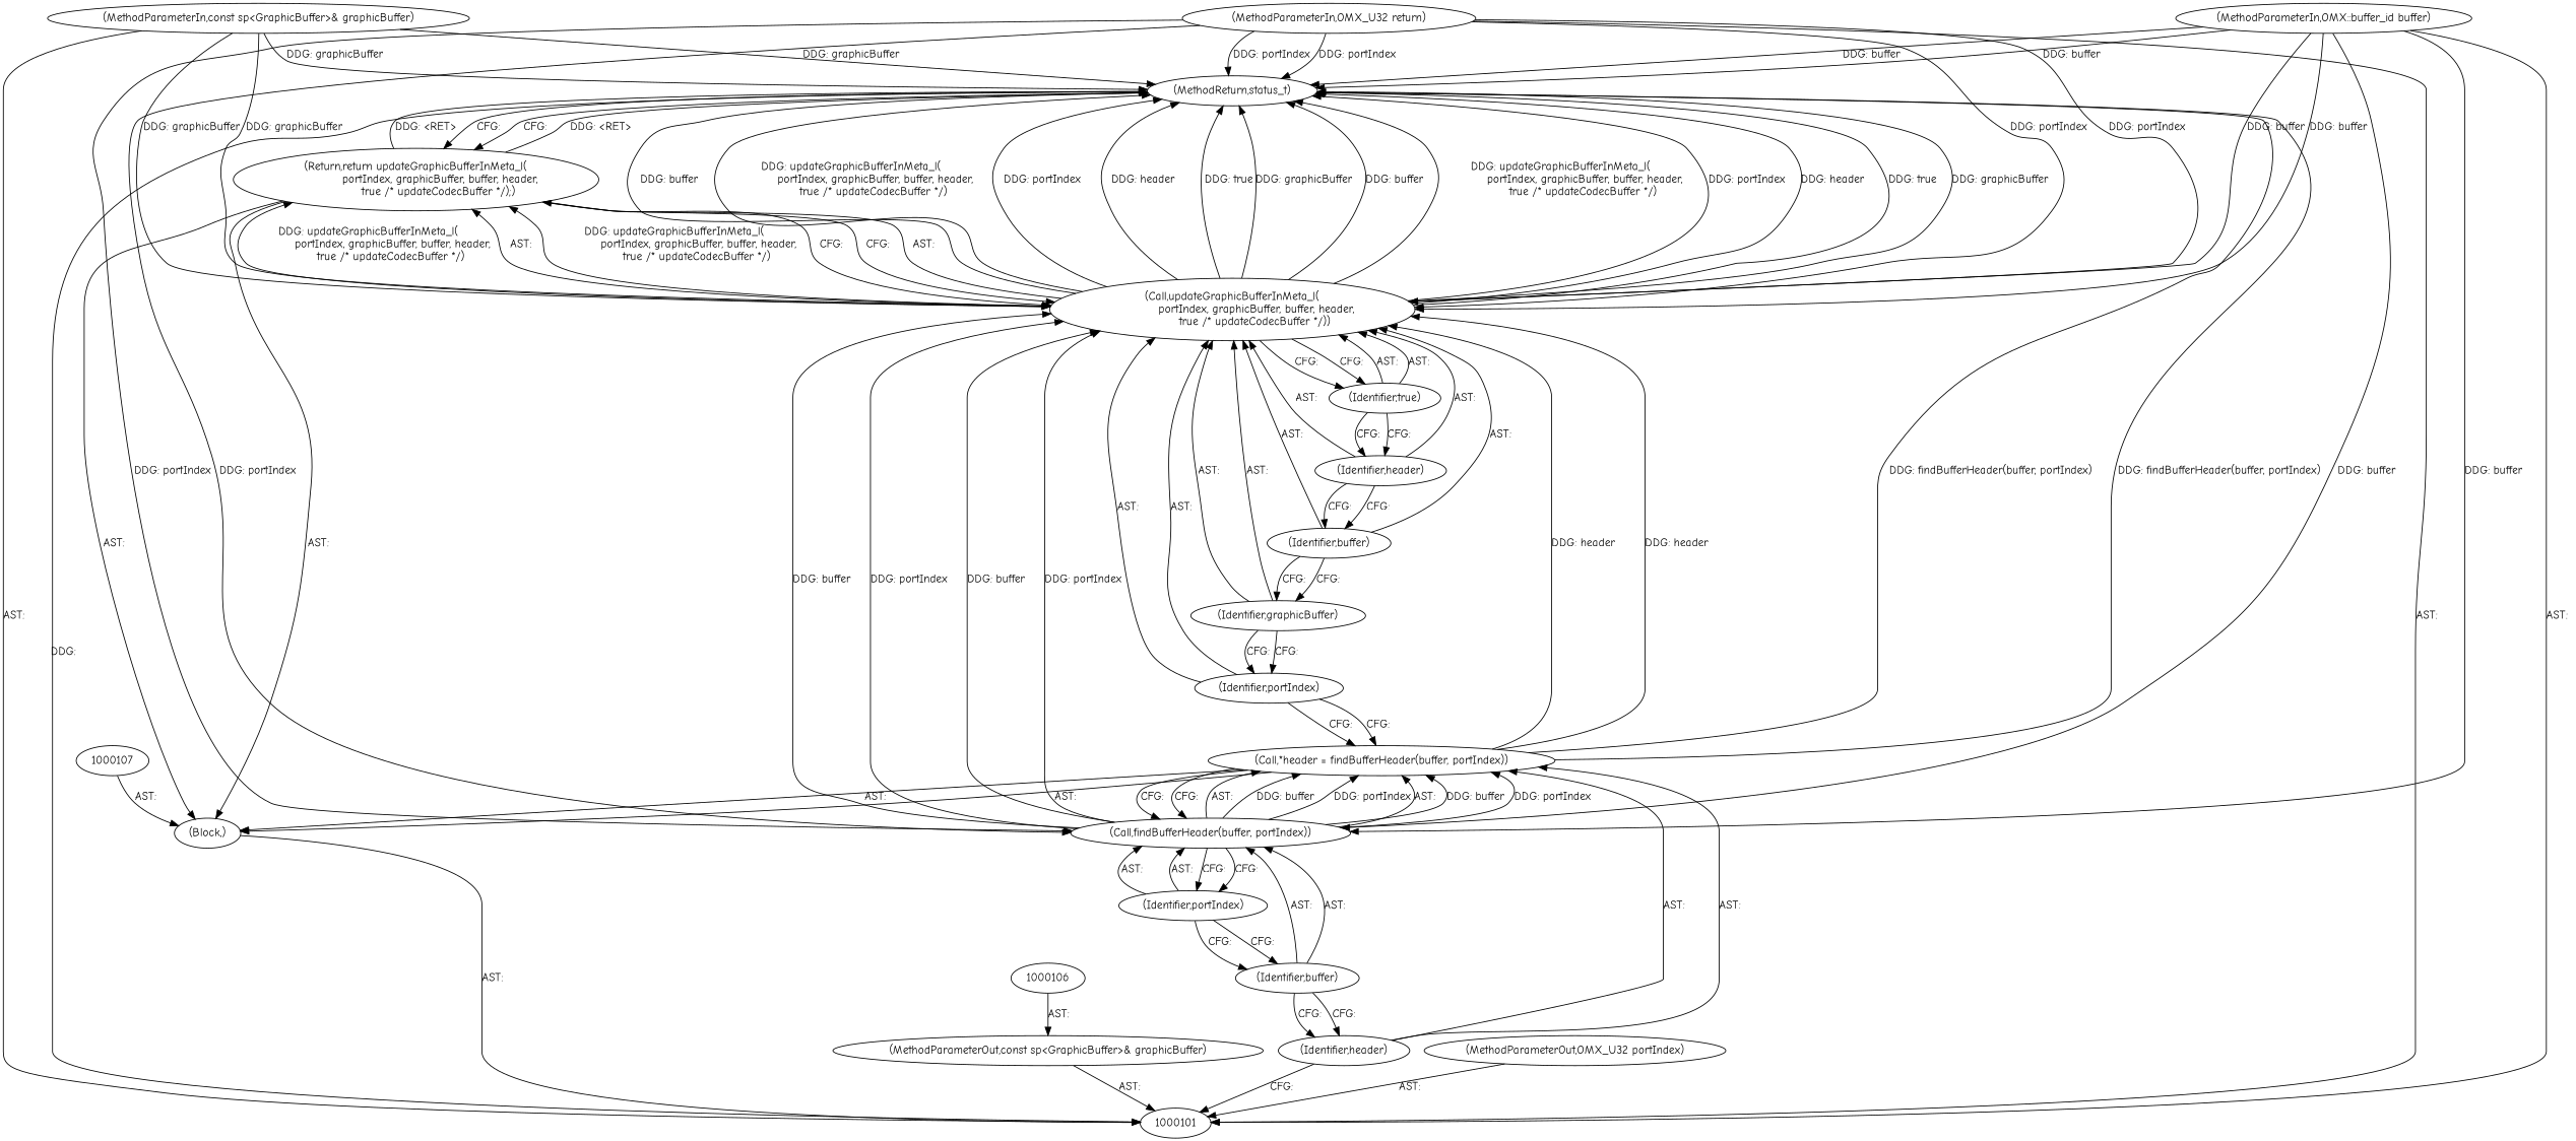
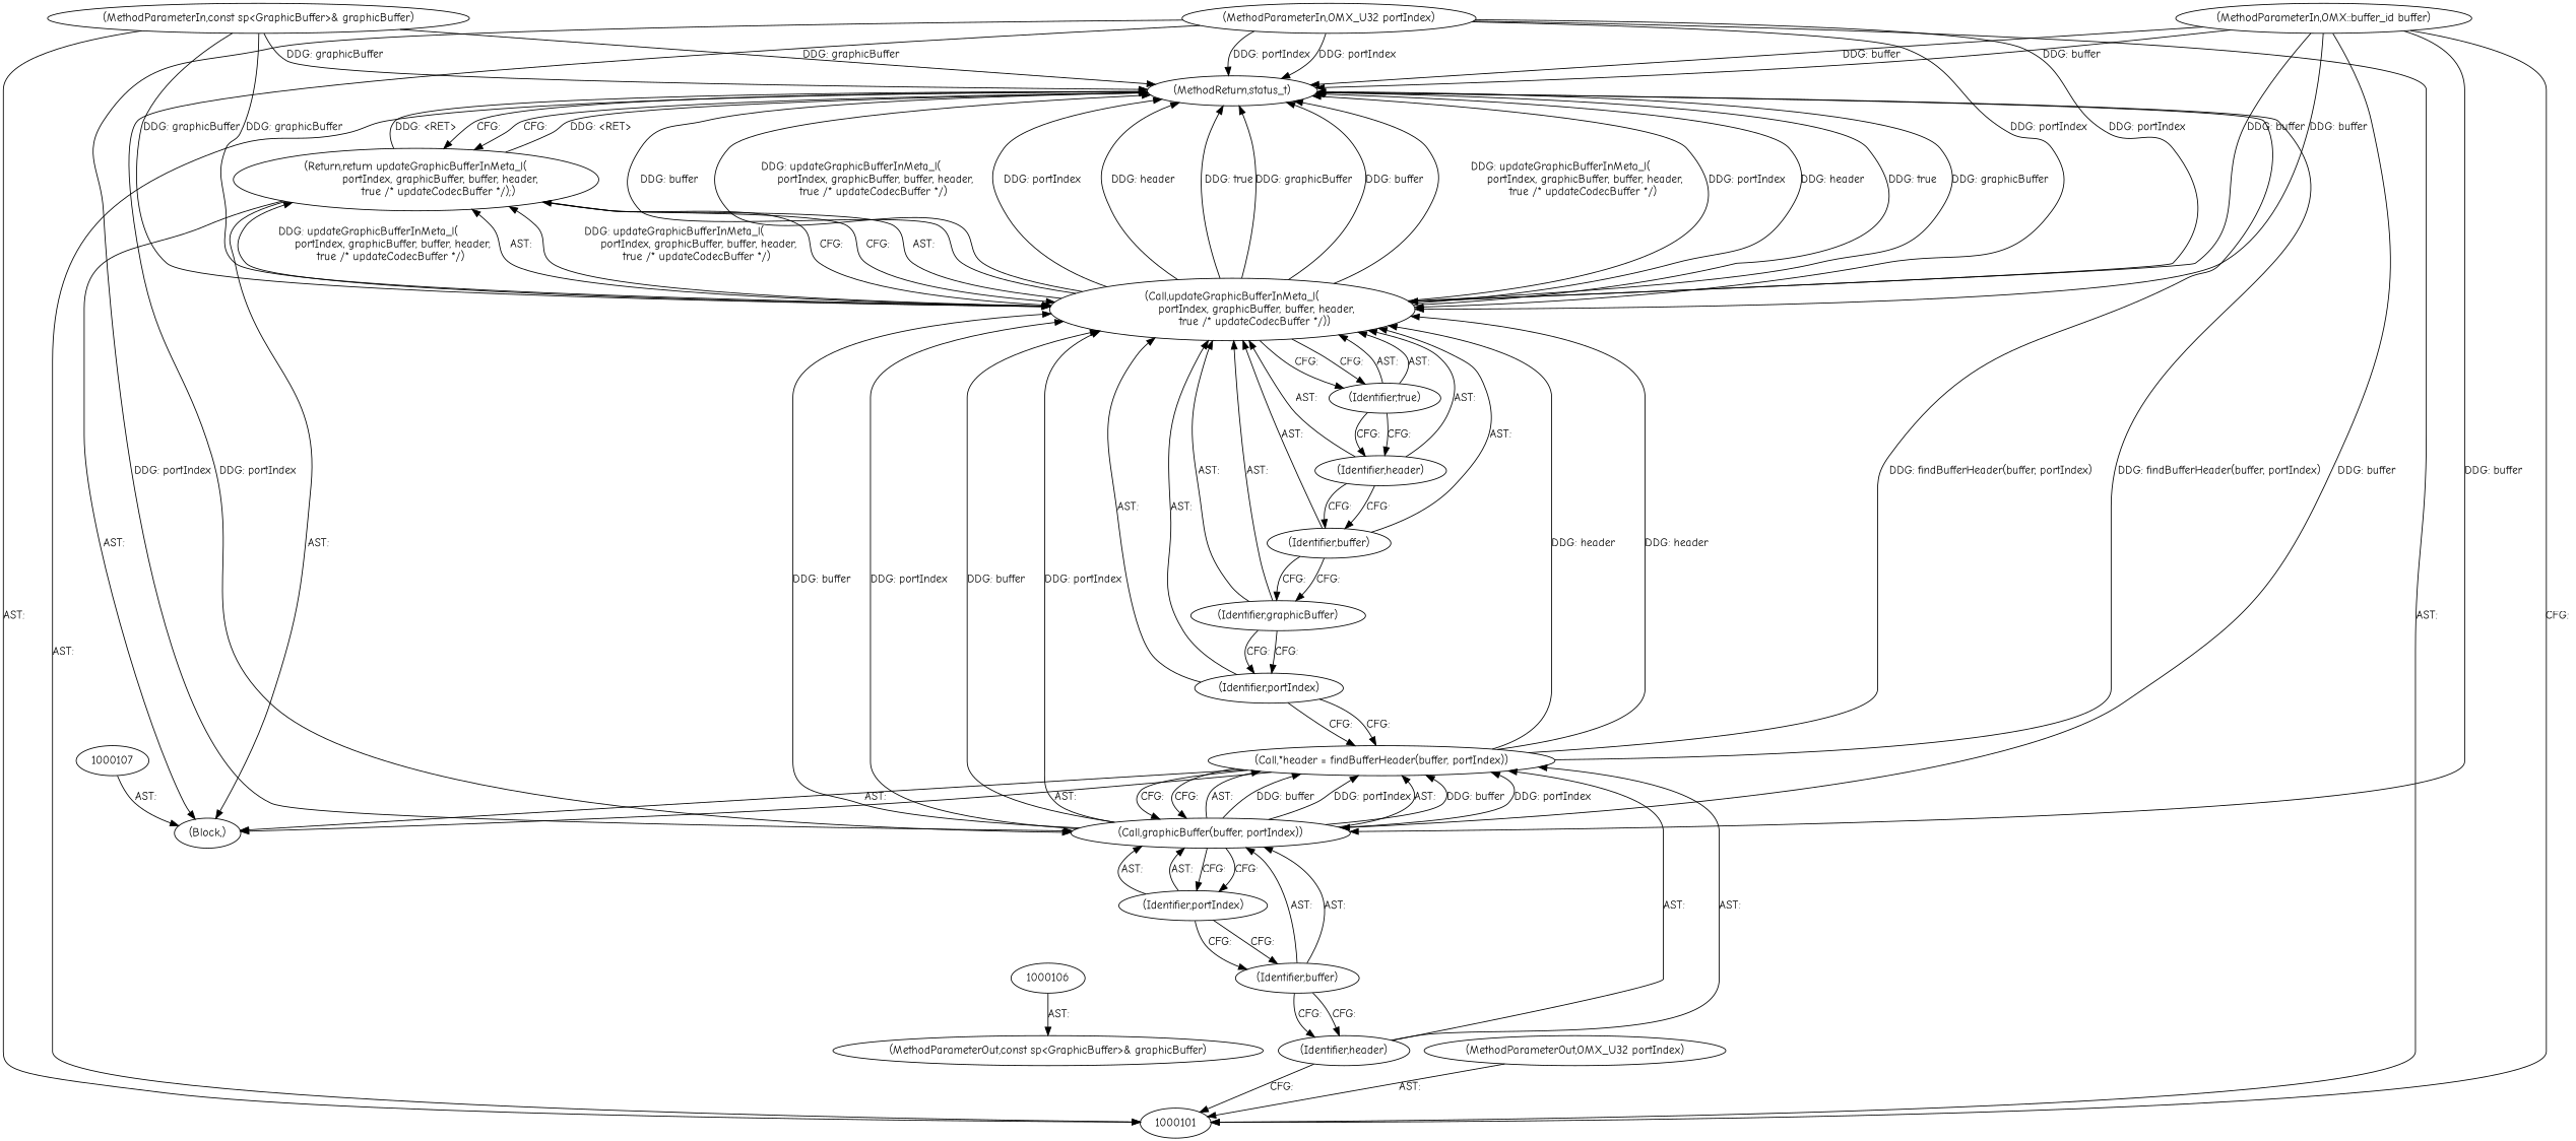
  digraph {
    fontname="Comic Neue"
    node [fontname="Comic Neue"]
    edge [fontname="Comic Neue"]
    n1 [label="(MethodReturn,status_t)"]
    n2 [label="(Return,return updateGraphicBufferInMeta_l(\n             portIndex, graphicBuffer, buffer, header,\n            true /* updateCodecBuffer */);)"]
    1000101
    n4 [label="(Call,updateGraphicBufferInMeta_l(\n             portIndex, graphicBuffer, buffer, header,\n            true /* updateCodecBuffer */))"]
    n5 [label="(Block,)"]
    n6 [label="(MethodParameterIn,const sp<GraphicBuffer>& graphicBuffer)"]
    n7 [label="(Identifier,true)"]
    n8 [label="(MethodParameterOut,const sp<GraphicBuffer>& graphicBuffer)"]
-   n9 [label="(MethodParameterIn,OMX_U32 return)"]
-   n10 [label="(Call,findBufferHeader(buffer, portIndex))"]
+   n9 [label="(MethodParameterIn,OMX_U32 portIndex)"]
+   n10 [label="(Call,graphicBuffer(buffer, portIndex))"]
    n11 [label="(Call,*header = findBufferHeader(buffer, portIndex))"]
    n12 [label="(Identifier,portIndex)"]
    n13 [label="(MethodParameterOut,OMX_U32 portIndex)"]
    n14 [label="(MethodParameterIn,OMX::buffer_id buffer)"]
    n15 [label="(Identifier,header)"]
    n16 [label="(Identifier,buffer)"]
    n17 [label="(Identifier,header)"]
    n18 [label="(Identifier,portIndex)"]
    n19 [label="(Identifier,graphicBuffer)"]
    n20 [label="(Identifier,buffer)"]
    1000106
    1000107
    n1 -> n2 [label="CFG: "]
    n1 -> n2 [label="CFG: "]
-   n1 -> 1000101 [label="DDG: "]
+   n1 -> 1000101 [label="AST: "]
    n2 -> n1 [label="DDG: <RET>"]
    n2 -> n1 [label="DDG: <RET>"]
    n2 -> n4 [label="CFG: "]
    n2 -> n4 [label="CFG: "]
    n2 -> n5 [label="AST: "]
    n2 -> n5 [label="AST: "]
    n4 -> n1 [label="DDG: buffer"]
    n4 -> n1 [label="DDG: updateGraphicBufferInMeta_l(\n             portIndex, graphicBuffer, buffer, header,\n            true /* updateCodecBuffer */)"]
    n4 -> n1 [label="DDG: portIndex"]
    n4 -> n1 [label="DDG: header"]
    n4 -> n1 [label="DDG: true"]
    n4 -> n1 [label="DDG: graphicBuffer"]
    n4 -> n1 [label="DDG: buffer"]
    n4 -> n1 [label="DDG: updateGraphicBufferInMeta_l(\n             portIndex, graphicBuffer, buffer, header,\n            true /* updateCodecBuffer */)"]
    n4 -> n1 [label="DDG: portIndex"]
    n4 -> n1 [label="DDG: header"]
    n4 -> n1 [label="DDG: true"]
    n4 -> n1 [label="DDG: graphicBuffer"]
    n4 -> n2 [label="AST: "]
    n4 -> n2 [label="DDG: updateGraphicBufferInMeta_l(\n             portIndex, graphicBuffer, buffer, header,\n            true /* updateCodecBuffer */)"]
    n4 -> n2 [label="AST: "]
    n4 -> n2 [label="DDG: updateGraphicBufferInMeta_l(\n             portIndex, graphicBuffer, buffer, header,\n            true /* updateCodecBuffer */)"]
    n4 -> n7 [label="CFG: "]
    n4 -> n7 [label="CFG: "]
-   n5 -> 1000101 [label="AST: "]
    n6 -> n1 [label="DDG: graphicBuffer"]
    n6 -> n1 [label="DDG: graphicBuffer"]
    n6 -> 1000101 [label="AST: "]
    n6 -> n4 [label="DDG: graphicBuffer"]
    n6 -> n4 [label="DDG: graphicBuffer"]
    n7 -> n4 [label="AST: "]
    n7 -> n4 [label="AST: "]
    n7 -> n17 [label="CFG: "]
    n7 -> n17 [label="CFG: "]
-   n8 -> 1000101 [label="AST: "]
    n9 -> n1 [label="DDG: portIndex"]
    n9 -> n1 [label="DDG: portIndex"]
    n9 -> 1000101 [label="AST: "]
    n9 -> n4 [label="DDG: portIndex"]
    n9 -> n4 [label="DDG: portIndex"]
    n9 -> n10 [label="DDG: portIndex"]
    n9 -> n10 [label="DDG: portIndex"]
    n10 -> n4 [label="DDG: portIndex"]
    n10 -> n4 [label="DDG: buffer"]
    n10 -> n4 [label="DDG: portIndex"]
    n10 -> n4 [label="DDG: buffer"]
    n10 -> n11 [label="AST: "]
    n10 -> n11 [label="DDG: buffer"]
    n10 -> n11 [label="DDG: portIndex"]
    n10 -> n11 [label="AST: "]
    n10 -> n11 [label="DDG: buffer"]
    n10 -> n11 [label="DDG: portIndex"]
    n10 -> n12 [label="CFG: "]
    n10 -> n12 [label="CFG: "]
    n11 -> n1 [label="DDG: findBufferHeader(buffer, portIndex)"]
    n11 -> n1 [label="DDG: findBufferHeader(buffer, portIndex)"]
    n11 -> n4 [label="DDG: header"]
    n11 -> n4 [label="DDG: header"]
    n11 -> n5 [label="AST: "]
    n11 -> n5 [label="AST: "]
    n11 -> n10 [label="CFG: "]
    n11 -> n10 [label="CFG: "]
    n12 -> n10 [label="AST: "]
    n12 -> n10 [label="AST: "]
    n12 -> n16 [label="CFG: "]
    n12 -> n16 [label="CFG: "]
    n13 -> 1000101 [label="AST: "]
    n14 -> n1 [label="DDG: buffer"]
    n14 -> n1 [label="DDG: buffer"]
-   n14 -> 1000101 [label="AST: "]
+   n14 -> 1000101 [label="CFG: "]
    n14 -> n4 [label="DDG: buffer"]
    n14 -> n4 [label="DDG: buffer"]
    n14 -> n10 [label="DDG: buffer"]
    n14 -> n10 [label="DDG: buffer"]
    n15 -> 1000101 [label="CFG: "]
    n15 -> n11 [label="AST: "]
    n15 -> n11 [label="AST: "]
    n16 -> n10 [label="AST: "]
    n16 -> n10 [label="AST: "]
    n16 -> n15 [label="CFG: "]
    n16 -> n15 [label="CFG: "]
    n17 -> n4 [label="AST: "]
    n17 -> n4 [label="AST: "]
    n17 -> n20 [label="CFG: "]
    n17 -> n20 [label="CFG: "]
    n18 -> n4 [label="AST: "]
    n18 -> n4 [label="AST: "]
    n18 -> n11 [label="CFG: "]
    n18 -> n11 [label="CFG: "]
    n19 -> n4 [label="AST: "]
    n19 -> n4 [label="AST: "]
    n19 -> n18 [label="CFG: "]
    n19 -> n18 [label="CFG: "]
    n20 -> n4 [label="AST: "]
    n20 -> n4 [label="AST: "]
    n20 -> n19 [label="CFG: "]
    n20 -> n19 [label="CFG: "]
    1000106 -> n8 [label="AST: "]
    1000107 -> n5 [label="AST: "]
  }
